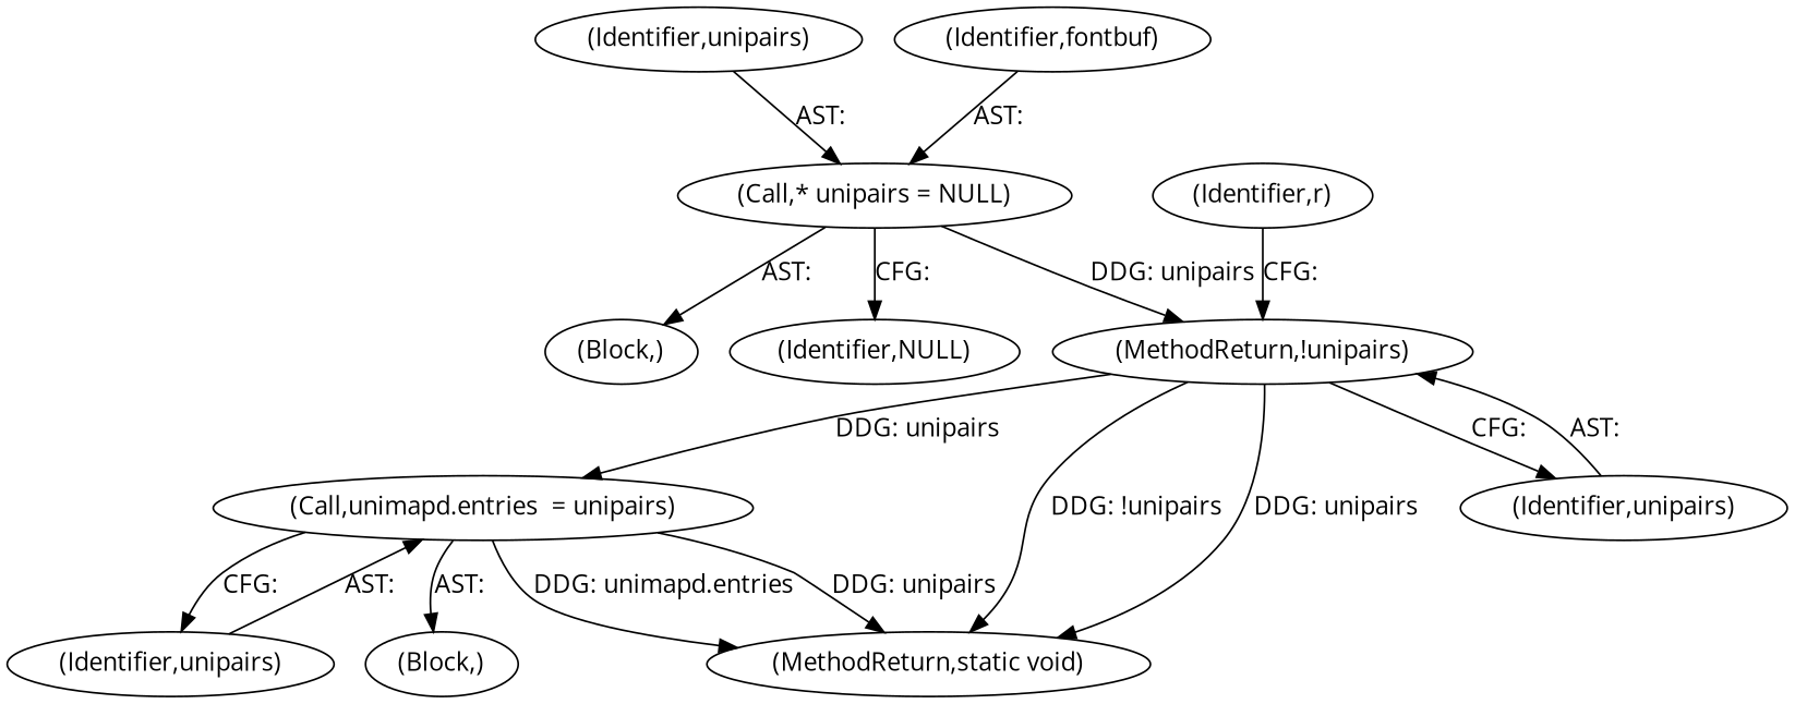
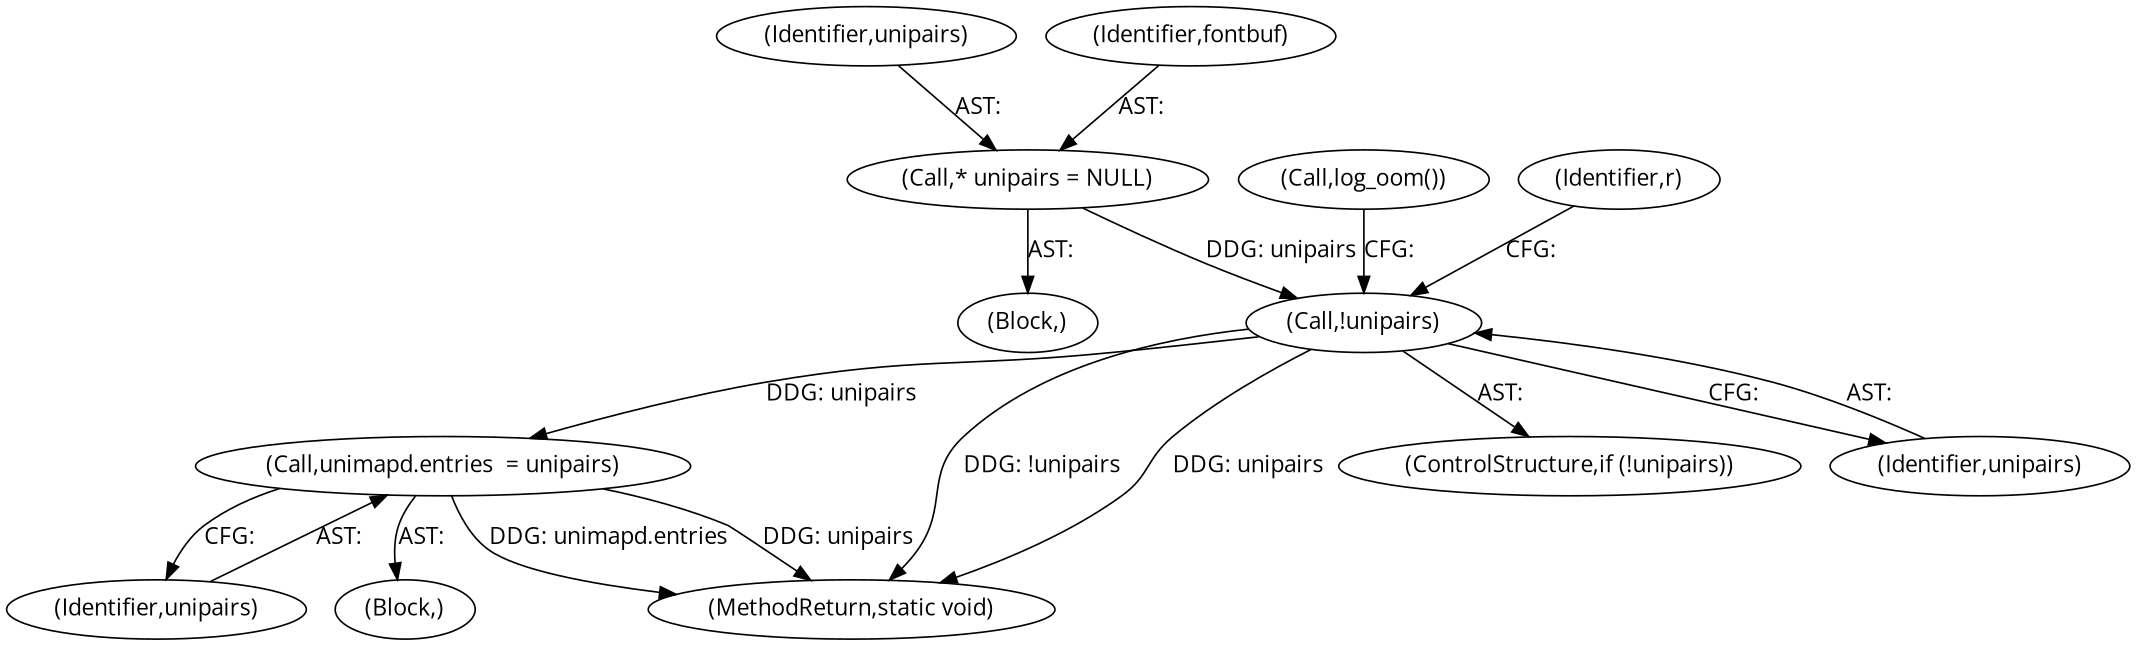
  digraph {
    fontname="Open Sans"
    node [fontname="Open Sans"]
    edge [fontname="Open Sans"]
    n1 [label="(Call,unimapd.entries  = unipairs)"]
    n2 [label="(MethodReturn,static void)"]
    n3 [label="(Identifier,unipairs)"]
    n4 [label="(Block,)"]
-   n5 [label="(MethodReturn,!unipairs)"]
+   n5 [label="(Call,!unipairs)"]
+   n6 [label="(ControlStructure,if (!unipairs))"]
    n7 [label="(Identifier,unipairs)"]
    n8 [label="(Call,* unipairs = NULL)"]
    n9 [label="(Block,)"]
-   n10 [label="(Identifier,NULL)"]
+   n11 [label="(Call,log_oom())"]
    n12 [label="(Identifier,r)"]
    n13 [label="(Identifier,unipairs)"]
    n14 [label="(Identifier,fontbuf)"]
    n1 -> n2 [label="DDG: unimapd.entries"]
    n1 -> n2 [label="DDG: unipairs"]
    n1 -> n3 [label="CFG: "]
    n1 -> n4 [label="AST: "]
    n3 -> n1 [label="AST: "]
    n5 -> n1 [label="DDG: unipairs"]
    n5 -> n2 [label="DDG: !unipairs"]
    n5 -> n2 [label="DDG: unipairs"]
+   n5 -> n6 [label="AST: "]
    n5 -> n7 [label="CFG: "]
    n7 -> n5 [label="AST: "]
    n8 -> n5 [label="DDG: unipairs"]
    n8 -> n9 [label="AST: "]
-   n8 -> n10 [label="CFG: "]
+   n11 -> n5 [label="CFG: "]
    n12 -> n5 [label="CFG: "]
    n13 -> n8 [label="AST: "]
    n14 -> n8 [label="AST: "]
  }
